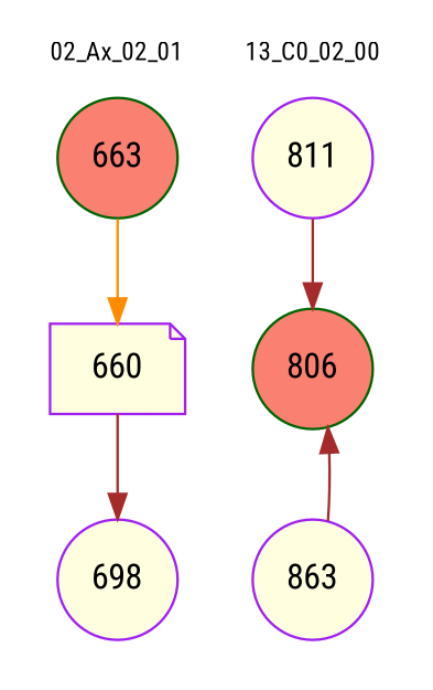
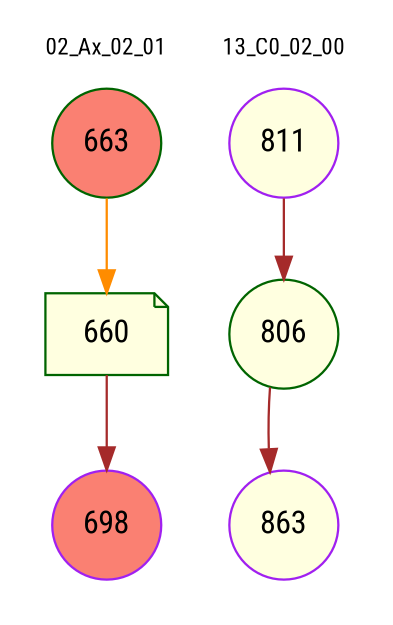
  digraph {
    fontname="Roboto Condensed"
    node [color=darkgreen fillcolor=lightyellow fontname="Roboto Condensed" shape=circle style=filled]
    edge [color=brown fontname="Roboto Condensed"]
    n1 [fillcolor=salmon label=663]
-   n2 [color=purple label=660 shape=note]
-   n3 [color=purple label=698]
+   n2 [label=660 shape=note]
+   n3 [color=purple fillcolor=salmon label=698]
    n4 [color=purple label=811]
-   n5 [fillcolor=salmon label=806]
+   n5 [label=806]
    n6 [color=purple label=863]
    subgraph cluster_1 {
      color=white
      fontsize=10
      label="02_Ax_02_01"
      n1
      n2
      n3
    }
    subgraph cluster_2 {
      color=white
      fontsize=10
      label="13_C0_02_00"
      n4
      n5
      n6
    }
    n1 -> n2 [color=darkorange]
    n2 -> n3
    n4 -> n5
-   n6 -> n5
+   n5 -> n6
  }
